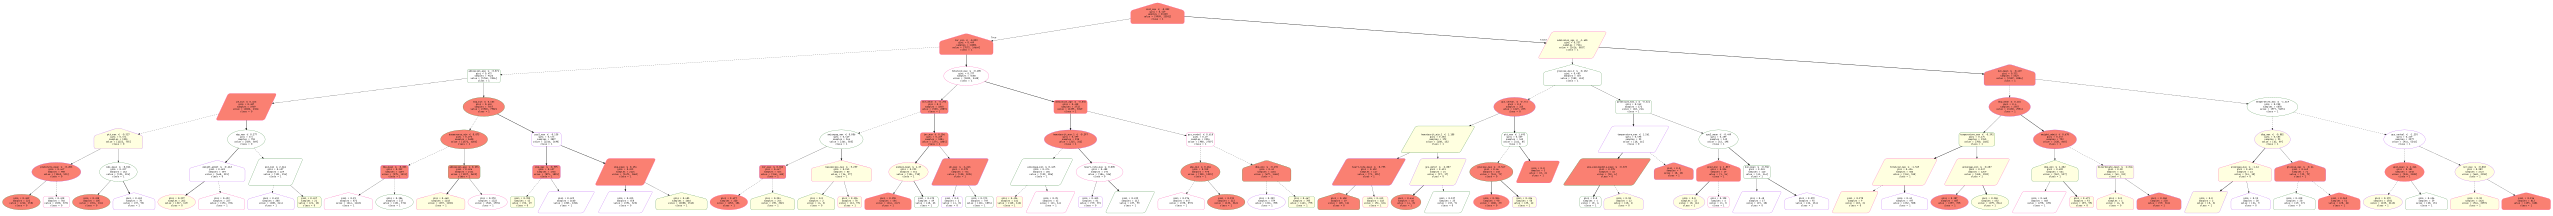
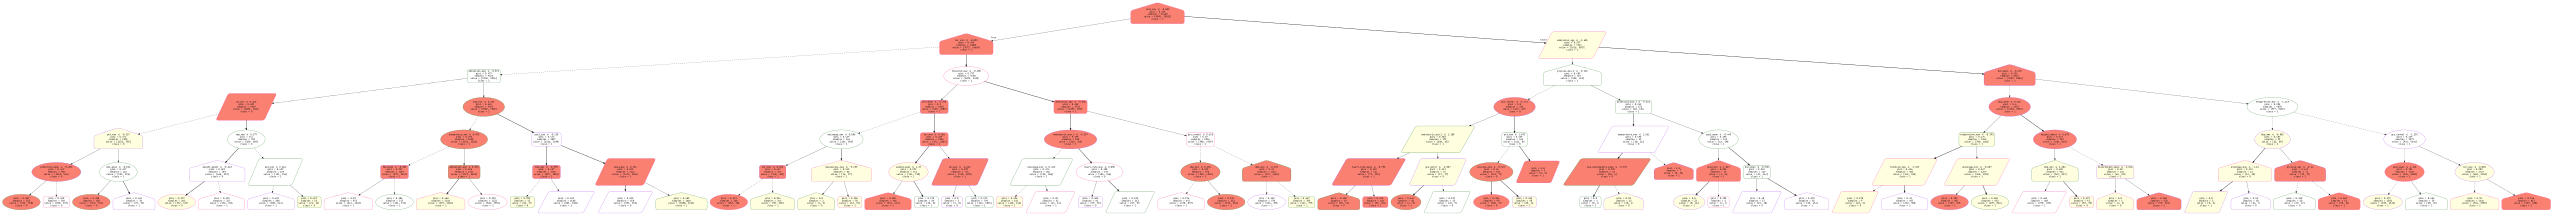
  digraph {
    fontname="JetBrains Mono"
    node [color=darkgreen fillcolor=white fontname="JetBrains Mono" shape=house style="filled, rounded"]
    edge [fontname="JetBrains Mono" style=solid]
    n1 [color=deeppink fillcolor=salmon label="pco2_max <= -0.052\ngini = 0.419\nsamples = 21120\nvalue = [9989, 23501]\nclass = 1"]
    n2 [color=deeppink fillcolor=salmon label="inr_min <= -0.099\ngini = 0.449\nsamples = 14006\nvalue = [7573, 14664]\nclass = 1"]
    n3 [color=deeppink fillcolor=lightyellow label="admission_age <= -1.601\ngini = 0.337\nsamples = 7114\nvalue = [2416, 8837]\nclass = 1" shape=parallelogram]
    n4 [label="admission_age <= -0.871\ngini = 0.473\nsamples = 9426\nvalue = [5740, 9226]\nclass = 1" shape=box]
    n5 [color=deeppink label="totalco2_max <= -0.205\ngini = 0.377\nsamples = 4580\nvalue = [1833, 5438]\nclass = 1" shape=ellipse]
    n6 [label="glucose_max.2 <= -0.132\ngini = 0.483\nsamples = 487\nvalue = [309, 451]\nclass = 1"]
    n7 [color=purple fillcolor=salmon label="bun_mean <= -0.419\ngini = 0.321\nsamples = 6627\nvalue = [2107, 8386]\nclass = 1"]
    n8 [color=deeppink fillcolor=salmon label="ph_min <= 0.166\ngini = 0.487\nsamples = 1969\nvalue = [1822, 1324]\nclass = 0" shape=parallelogram]
    n9 [fillcolor=salmon label="sbp_min <= 0.105\ngini = 0.443\nsamples = 7457\nvalue = [3918, 7902]\nclass = 1" shape=ellipse]
    n10 [color=purple fillcolor=salmon label="bun_mean <= -0.296\ngini = 0.3\nsamples = 1848\nvalue = [538, 2389]\nclass = 1" shape=box]
    n11 [color=deeppink fillcolor=salmon label="admission_age <= -0.856\ngini = 0.418\nsamples = 2732\nvalue = [1295, 3049]\nclass = 1" shape=box]
    n12 [color=purple fillcolor=lightyellow label="ptt_max <= -0.327\ngini = 0.471\nsamples = 1251\nvalue = [1233, 755]\nclass = 0"]
    n13 [label="mbp_max <= 0.277\ngini = 0.5\nsamples = 718\nvalue = [589, 569]\nclass = 0" shape=ellipse]
    n14 [fillcolor=salmon label="baseexcess_min <= 0.073\ngini = 0.396\nsamples = 3630\nvalue = [1572, 4204]\nclass = 1" shape=ellipse]
    n15 [color=purple label="pco2_max <= -0.138\ngini = 0.475\nsamples = 3827\nvalue = [2346, 3698]\nclass = 1" shape=box]
    n16 [color=purple fillcolor=salmon label="platelets_mean <= -0.203\ngini = 0.447\nsamples = 988\nvalue = [1042, 531]\nclass = 0" shape=ellipse]
    n17 [label="wbc_mean <= -0.016\ngini = 0.497\nsamples = 263\nvalue = [191, 224]\nclass = 1" shape=ellipse]
    n18 [color=purple label="weight_admit <= -0.163\ngini = 0.481\nsamples = 489\nvalue = [468, 315]\nclass = 0"]
    n19 [label="po2_min <= 2.664\ngini = 0.437\nsamples = 229\nvalue = [121, 254]\nclass = 1" shape=parallelogram]
    n20 [fillcolor=salmon label="gini = 0.489\nsamples = 222\nvalue = [212, 158]\nclass = 0" shape=ellipse]
    n21 [color=deeppink label="gini = 0.428\nsamples = 766\nvalue = [830, 373]\nclass = 0" shape=box]
    n22 [fillcolor=salmon label="gini = 0.498\nsamples = 185\nvalue = [154, 134]\nclass = 0" shape=ellipse]
    n23 [color=purple label="gini = 0.413\nsamples = 78\nvalue = [37, 90]\nclass = 1"]
    n24 [color=deeppink fillcolor=lightyellow label="gini = 0.397\nsamples = 262\nvalue = [317, 119]\nclass = 0" shape=ellipse]
    n25 [color=deeppink label="gini = 0.492\nsamples = 227\nvalue = [151, 196]\nclass = 1"]
    n26 [color=purple label="gini = 0.412\nsamples = 208\nvalue = [100, 244]\nclass = 1"]
    n27 [fillcolor=lightyellow label="gini = 0.437\nsamples = 21\nvalue = [21, 10]\nclass = 0" shape=box]
    n28 [color=purple fillcolor=salmon label="dbp_mean <= -0.033\ngini = 0.319\nsamples = 1189\nvalue = [375, 1511]\nclass = 1" shape=box]
    n29 [fillcolor=salmon label="admission_age <= 0.294\ngini = 0.426\nsamples = 2441\nvalue = [1197, 2693]\nclass = 1" shape=box]
    n30 [color=purple fillcolor=salmon label="sbp_max <= -0.995\ngini = 0.437\nsamples = 1703\nvalue = [875, 1835]\nclass = 1" shape=box]
    n31 [color=deeppink fillcolor=salmon label="sbp_mean <= 0.154\ngini = 0.493\nsamples = 2124\nvalue = [1471, 1863]\nclass = 1" shape=parallelogram]
    n32 [color=deeppink label="gini = 0.29\nsamples = 872\nvalue = [244, 1140]\nclass = 1"]
    n33 [label="gini = 0.386\nsamples = 317\nvalue = [131, 371]\nclass = 1" shape=ellipse]
    n34 [color=deeppink fillcolor=lightyellow label="gini = 0.468\nsamples = 1118\nvalue = [657, 1102]\nclass = 1"]
    n35 [color=deeppink label="gini = 0.378\nsamples = 1323\nvalue = [540, 1591]\nclass = 1" shape=ellipse]
    n36 [fillcolor=lightyellow label="gini = 0.392\nsamples = 43\nvalue = [52, 19]\nclass = 0" shape=box]
    n37 [color=purple label="gini = 0.429\nsamples = 1660\nvalue = [823, 1816]\nclass = 1" shape=parallelogram]
    n38 [color=purple label="gini = 0.495\nsamples = 458\nvalue = [391, 323]\nclass = 0" shape=parallelogram]
    n39 [fillcolor=lightyellow label="gini = 0.485\nsamples = 1666\nvalue = [1080, 1540]\nclass = 1"]
    n40 [label="aniongap_max <= 0.806\ngini = 0.429\nsamples = 544\nvalue = [264, 585]\nclass = 1" shape=ellipse]
    n41 [color=deeppink fillcolor=salmon label="inr_max <= 0.106\ngini = 0.229\nsamples = 1304\nvalue = [274, 1804]\nclass = 1" shape=box]
    n42 [color=purple fillcolor=salmon label="hematocrit_max.1 <= -0.297\ngini = 0.499\nsamples = 398\nvalue = [315, 342]\nclass = 1" shape=ellipse]
    n43 [color=deeppink label="gcs_verbal <= 0.618\ngini = 0.39\nsamples = 2334\nvalue = [980, 2707]\nclass = 1" shape=box]
    n44 [color=purple fillcolor=salmon label="inr_max <= 0.012\ngini = 0.447\nsamples = 464\nvalue = [248, 488]\nclass = 1" shape=box]
    n45 [color=deeppink fillcolor=lightyellow label="baseexcess_max <= -5.259\ngini = 0.243\nsamples = 80\nvalue = [16, 97]\nclass = 1"]
    n46 [color=deeppink fillcolor=lightyellow label="sodium_mean <= 1.27\ngini = 0.293\nsamples = 553\nvalue = [154, 710]\nclass = 1" shape=ellipse]
    n47 [color=purple fillcolor=salmon label="ph_max <= -6.621\ngini = 0.178\nsamples = 751\nvalue = [120, 1094]\nclass = 1" shape=parallelogram]
    n48 [color=deeppink fillcolor=salmon label="gini = 0.497\nsamples = 220\nvalue = [158, 186]\nclass = 1" shape=ellipse]
    n49 [fillcolor=lightyellow label="gini = 0.354\nsamples = 244\nvalue = [90, 302]\nclass = 1"]
    n50 [fillcolor=lightyellow label="gini = 0.0\nsamples = 2\nvalue = [4, 0]\nclass = 0"]
    n51 [color=deeppink fillcolor=lightyellow label="gini = 0.196\nsamples = 78\nvalue = [12, 97]\nclass = 1" shape=box]
    n52 [color=deeppink fillcolor=salmon label="gini = 0.255\nsamples = 484\nvalue = [114, 647]\nclass = 1"]
    n53 [label="gini = 0.475\nsamples = 69\nvalue = [40, 63]\nclass = 1" shape=box]
    n54 [color=purple label="gini = 0.0\nsamples = 2\nvalue = [4, 0]\nclass = 0" shape=box]
    n55 [label="gini = 0.173\nsamples = 749\nvalue = [116, 1094]\nclass = 1" shape=box]
    n56 [label="aniongap_min <= 0.425\ngini = 0.474\nsamples = 204\nvalue = [129, 206]\nclass = 1" shape=parallelogram]
    n57 [color=deeppink label="heart_rate_max <= 0.005\ngini = 0.488\nsamples = 194\nvalue = [186, 136]\nclass = 0" shape=ellipse]
    n58 [fillcolor=salmon label="sbp_min <= 0.264\ngini = 0.318\nsamples = 970\nvalue = [303, 1223]\nclass = 1" shape=ellipse]
    n59 [fillcolor=salmon label="dbp_min <= -0.192\ngini = 0.43\nsamples = 1364\nvalue = [677, 1484]\nclass = 1"]
    n60 [color=deeppink fillcolor=lightyellow label="gini = 0.496\nsamples = 161\nvalue = [118, 142]\nclass = 1" shape=box]
    n61 [color=deeppink label="gini = 0.25\nsamples = 43\nvalue = [11, 64]\nclass = 1" shape=parallelogram]
    n62 [color=purple label="gini = 0.405\nsamples = 81\nvalue = [99, 39]\nclass = 0" shape=box]
    n63 [label="gini = 0.499\nsamples = 113\nvalue = [87, 97]\nclass = 1" shape=parallelogram]
    n64 [color=deeppink label="gini = 0.276\nsamples = 647\nvalue = [170, 857]\nclass = 1"]
    n65 [fillcolor=salmon label="gini = 0.391\nsamples = 323\nvalue = [133, 366]\nclass = 1" shape=ellipse]
    n66 [color=purple label="gini = 0.359\nsamples = 579\nvalue = [216, 705]\nclass = 1" shape=ellipse]
    n67 [fillcolor=lightyellow label="gini = 0.467\nsamples = 785\nvalue = [461, 779]\nclass = 1" shape=box]
    n68 [color=purple fillcolor=salmon label="gcs_verbal <= -0.772\ngini = 0.5\nsamples = 315\nvalue = [249, 237]\nclass = 0" shape=ellipse]
    n69 [label="potassium_max.1 <= -0.631\ngini = 0.342\nsamples = 172\nvalue = [60, 214]\nclass = 1" shape=box]
    n70 [color=purple fillcolor=salmon label="mbp_mean <= 0.164\ngini = 0.4\nsamples = 2557\nvalue = [1130, 2951]\nclass = 1" shape=ellipse]
    n71 [label="temperature_max <= -1.619\ngini = 0.258\nsamples = 4070\nvalue = [977, 5435]\nclass = 1" shape=ellipse]
    n72 [fillcolor=lightyellow label="hematocrit_min.1 <= 1.108\ngini = 0.486\nsamples = 172\nvalue = [108, 152]\nclass = 1" shape=parallelogram]
    n73 [label="ptt_max <= 1.693\ngini = 0.469\nsamples = 143\nvalue = [141, 85]\nclass = 0" shape=box]
    n74 [color=purple label="temperature_max <= 1.261\ngini = 0.498\nsamples = 23\nvalue = [18, 16]\nclass = 0" shape=parallelogram]
    n75 [label="spo2_mean <= -0.449\ngini = 0.289\nsamples = 149\nvalue = [42, 198]\nclass = 1" shape=ellipse]
    n76 [color=purple fillcolor=salmon label="heart_rate_mean <= -0.795\ngini = 0.452\nsamples = 137\nvalue = [71, 135]\nclass = 1" shape=parallelogram]
    n77 [color=purple fillcolor=lightyellow label="gcs_motor <= -2.007\ngini = 0.431\nsamples = 35\nvalue = [37, 17]\nclass = 0" shape=parallelogram]
    n78 [fillcolor=salmon label="glucose_max <= -0.547\ngini = 0.46\nsamples = 140\nvalue = [141, 79]\nclass = 0" shape=ellipse]
    n79 [color=deeppink fillcolor=salmon label="gini = 0.0\nsamples = 3\nvalue = [0, 6]\nclass = 1" shape=parallelogram]
    n80 [fillcolor=salmon label="gini = 0.458\nsamples = 19\nvalue = [20, 11]\nclass = 0"]
-   n81 [color=deeppink fillcolor=lightyellow label="gini = 0.413\nsamples = 118\nvalue = [51, 124]\nclass = 1" shape=box]
+   n81 [color=deeppink fillcolor=salmon label="gini = 0.413\nsamples = 118\nvalue = [51, 124]\nclass = 1" shape=box]
    n82 [fillcolor=salmon label="gini = 0.444\nsamples = 10\nvalue = [4, 8]\nclass = 1" shape=ellipse]
    n83 [label="gini = 0.337\nsamples = 25\nvalue = [33, 9]\nclass = 0" shape=parallelogram]
    n84 [color=deeppink fillcolor=salmon label="gini = 0.384\nsamples = 90\nvalue = [106, 37]\nclass = 0" shape=ellipse]
    n85 [color=purple fillcolor=lightyellow label="gini = 0.496\nsamples = 50\nvalue = [35, 42]\nclass = 1" shape=box]
    n86 [fillcolor=salmon label="abs_eosinophils_mean <= -0.373\ngini = 0.375\nsamples = 16\nvalue = [18, 6]\nclass = 0" shape=parallelogram]
    n87 [color=purple fillcolor=salmon label="gini = 0.0\nsamples = 7\nvalue = [0, 10]\nclass = 1"]
    n88 [color=deeppink fillcolor=salmon label="pco2_min <= 1.837\ngini = 0.036\nsamples = 39\nvalue = [1, 54]\nclass = 1"]
    n89 [label="bun_mean <= -0.786\ngini = 0.345\nsamples = 110\nvalue = [41, 144]\nclass = 1" shape=box]
    n90 [label="gini = 0.0\nsamples = 4\nvalue = [0, 4]\nclass = 1" shape=box]
    n91 [color=purple fillcolor=lightyellow label="gini = 0.18\nsamples = 12\nvalue = [18, 2]\nclass = 0"]
    n92 [color=purple fillcolor=lightyellow label="gini = 0.0\nsamples = 33\nvalue = [0, 46]\nclass = 1" shape=ellipse]
    n93 [color=deeppink label="gini = 0.198\nsamples = 6\nvalue = [1, 8]\nclass = 1" shape=box]
    n94 [color=purple label="gini = 0.48\nsamples = 17\nvalue = [15, 10]\nclass = 0" shape=parallelogram]
    n95 [color=purple label="gini = 0.272\nsamples = 93\nvalue = [26, 134]\nclass = 1"]
    n96 [fillcolor=lightyellow label="temperature_max <= -0.392\ngini = 0.375\nsamples = 1765\nvalue = [700, 2103]\nclass = 1" shape=box]
    n97 [color=purple fillcolor=salmon label="weight_admit <= 0.678\ngini = 0.447\nsamples = 792\nvalue = [430, 848]\nclass = 1" shape=ellipse]
    n98 [color=purple fillcolor=lightyellow label="dbp_max <= -0.882\ngini = 0.485\nsamples = 93\nvalue = [63, 89]\nclass = 1" shape=ellipse]
    n99 [color=purple label="gcs_verbal <= -1.235\ngini = 0.249\nsamples = 3977\nvalue = [914, 5346]\nclass = 1" shape=ellipse]
    n100 [color=deeppink fillcolor=lightyellow label="totalco2_max <= -1.549\ngini = 0.436\nsamples = 506\nvalue = [242, 510]\nclass = 1" shape=parallelogram]
    n101 [color=deeppink fillcolor=lightyellow label="aniongap_min <= -0.687\ngini = 0.347\nsamples = 1259\nvalue = [458, 1593]\nclass = 1" shape=parallelogram]
    n102 [fillcolor=lightyellow label="mbp_min <= 1.202\ngini = 0.482\nsamples = 561\nvalue = [367, 537]\nclass = 1"]
    n103 [color=purple fillcolor=lightyellow label="bicarbonate_mean <= -2.846\ngini = 0.28\nsamples = 231\nvalue = [63, 311]\nclass = 1" shape=box]
    n104 [color=deeppink fillcolor=lightyellow label="gini = 0.278\nsamples = 9\nvalue = [10, 2]\nclass = 0" shape=parallelogram]
    n105 [color=purple label="gini = 0.43\nsamples = 497\nvalue = [232, 508]\nclass = 1"]
    n106 [color=purple fillcolor=salmon label="gini = 0.387\nsamples = 607\nvalue = [259, 729]\nclass = 1" shape=ellipse]
    n107 [fillcolor=lightyellow label="gini = 0.304\nsamples = 652\nvalue = [199, 864]\nclass = 1" shape=ellipse]
    n108 [color=deeppink label="gini = 0.465\nsamples = 468\nvalue = [278, 478]\nclass = 1" shape=parallelogram]
    n109 [color=deeppink fillcolor=lightyellow label="gini = 0.479\nsamples = 93\nvalue = [89, 59]\nclass = 0" shape=box]
    n110 [color=deeppink fillcolor=lightyellow label="gini = 0.0\nsamples = 1\nvalue = [4, 0]\nclass = 0"]
    n111 [color=purple fillcolor=salmon label="gini = 0.268\nsamples = 230\nvalue = [59, 311]\nclass = 1"]
    n112 [color=deeppink fillcolor=lightyellow label="aniongap_max <= -1.16\ngini = 0.415\nsamples = 22\nvalue = [24, 10]\nclass = 0"]
    n113 [color=purple fillcolor=salmon label="glucose_max <= -0.14\ngini = 0.443\nsamples = 71\nvalue = [39, 79]\nclass = 1"]
    n114 [color=deeppink fillcolor=salmon label="spo2_mean <= 1.246\ngini = 0.181\nsamples = 1540\nvalue = [245, 2188]\nclass = 1" shape=ellipse]
    n115 [color=purple fillcolor=lightyellow label="inr_max <= -0.083\ngini = 0.289\nsamples = 2437\nvalue = [669, 3158]\nclass = 1" shape=ellipse]
    n116 [color=purple fillcolor=lightyellow label="gini = 0.0\nsamples = 2\nvalue = [0, 3]\nclass = 1" shape=parallelogram]
    n117 [color=purple label="gini = 0.35\nsamples = 20\nvalue = [24, 7]\nclass = 0"]
    n118 [label="gini = 0.498\nsamples = 20\nvalue = [19, 17]\nclass = 0"]
    n119 [color=deeppink fillcolor=salmon label="gini = 0.369\nsamples = 51\nvalue = [20, 62]\nclass = 1"]
    n120 [color=purple fillcolor=lightyellow label="gini = 0.172\nsamples = 1501\nvalue = [225, 2143]\nclass = 1" shape=ellipse]
    n121 [label="gini = 0.426\nsamples = 39\nvalue = [20, 45]\nclass = 1"]
    n122 [color=deeppink fillcolor=lightyellow label="gini = 0.32\nsamples = 1624\nvalue = [514, 2057]\nclass = 1"]
    n123 [color=deeppink fillcolor=salmon label="gini = 0.216\nsamples = 813\nvalue = [155, 1101]\nclass = 1"]
    n1 -> n2 [headlabel=True labelangle=45 labeldistance=2.5]
    n1 -> n3 [headlabel=False labelangle=-45 labeldistance=2.5 style=bold]
    n2 -> n4 [style=dashed]
    n2 -> n5 [style=bold]
    n3 -> n6
    n3 -> n7 [style=bold]
    n4 -> n8
    n4 -> n9
    n5 -> n10
    n5 -> n11 [style=bold]
    n6 -> n68 [style=dashed]
    n6 -> n69
    n7 -> n70 [style=dashed]
    n7 -> n71
    n8 -> n12 [style=dashed]
    n8 -> n13 [style=bold]
    n9 -> n14 [style=dashed]
    n9 -> n15 [style=bold]
    n10 -> n40 [style=dashed]
    n10 -> n41 [style=bold]
    n11 -> n42 [style=bold]
    n11 -> n43
    n12 -> n16
    n12 -> n17
    n13 -> n18 [style=bold]
    n13 -> n19 [style=dashed]
    n14 -> n28 [style=dashed]
    n14 -> n29
    n15 -> n30 [style=bold]
    n15 -> n31 [style=bold]
    n16 -> n20
    n16 -> n21 [style=dashed]
    n17 -> n22
    n17 -> n23 [style=bold]
    n18 -> n24 [style=bold]
    n18 -> n25 [style=dashed]
    n19 -> n26 [style=dashed]
    n19 -> n27
    n28 -> n32
    n28 -> n33 [style=dashed]
    n29 -> n34 [style=bold]
    n29 -> n35
    n30 -> n36 [style=dashed]
    n30 -> n37
    n31 -> n38 [style=bold]
    n31 -> n39
    n40 -> n44
    n40 -> n45 [style=bold]
    n41 -> n46 [style=bold]
    n41 -> n47
    n42 -> n56 [style=dashed]
    n42 -> n57 [style=bold]
    n43 -> n58 [style=dashed]
    n43 -> n59 [style=dashed]
    n44 -> n48 [style=dashed]
    n44 -> n49 [style=dashed]
    n45 -> n50
    n45 -> n51
    n46 -> n52
    n46 -> n53 [style=bold]
    n47 -> n54
    n47 -> n55
    n56 -> n60 [style=dashed]
    n56 -> n61
    n57 -> n62
    n57 -> n63 [style=bold]
    n58 -> n64 [style=dashed]
    n58 -> n65
    n59 -> n66 [style=dashed]
    n59 -> n67 [style=dashed]
    n68 -> n72
    n68 -> n73 [style=bold]
    n69 -> n74 [style=bold]
    n69 -> n75
    n70 -> n96
    n70 -> n97 [style=bold]
    n71 -> n98 [style=dashed]
    n71 -> n99 [style=dashed]
    n72 -> n76
    n72 -> n77
    n73 -> n78 [style=dashed]
    n73 -> n79 [style=bold]
    n74 -> n86 [style=bold]
    n74 -> n87 [style=dashed]
    n75 -> n88
    n75 -> n89 [style=bold]
    n76 -> n80
    n76 -> n81
    n77 -> n82 [style=bold]
    n77 -> n83 [style=dashed]
    n78 -> n84 [style=bold]
    n78 -> n85 [style=bold]
    n86 -> n90 [style=bold]
    n86 -> n91 [style=dashed]
    n88 -> n92 [style=bold]
    n88 -> n93 [style=dashed]
    n89 -> n94
    n89 -> n95 [style=bold]
    n96 -> n100 [style=bold]
    n96 -> n101
    n97 -> n102
    n97 -> n103 [style=dashed]
    n98 -> n112 [style=bold]
    n98 -> n113
    n99 -> n114 [style=dashed]
    n99 -> n115
    n100 -> n104 [style=dashed]
    n100 -> n105 [style=bold]
    n101 -> n106
    n101 -> n107 [style=bold]
    n102 -> n108
    n102 -> n109 [style=bold]
    n103 -> n110
    n103 -> n111
    n112 -> n116 [style=bold]
    n112 -> n117
    n113 -> n118 [style=dashed]
    n113 -> n119 [style=dashed]
    n114 -> n120 [style=dashed]
    n114 -> n121
    n115 -> n122 [style=dashed]
    n115 -> n123
  }
